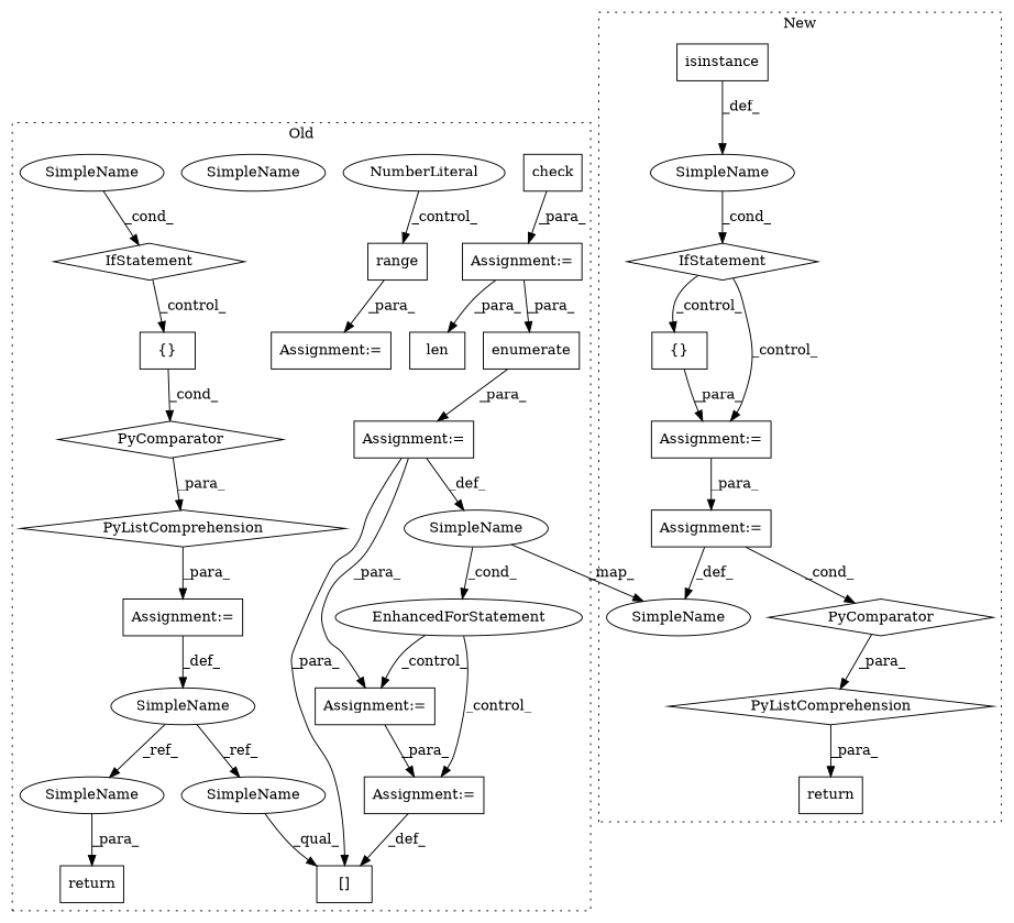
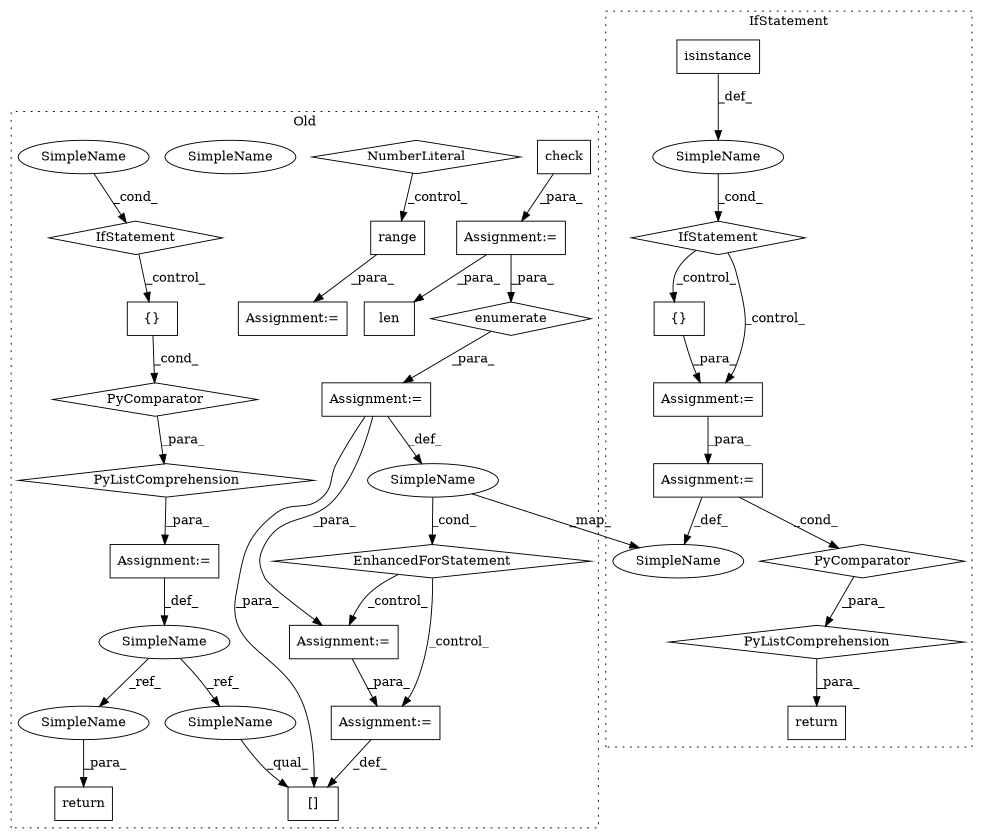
  digraph {
    fontname="DejaVu Serif"
    node [a=7 fontname="DejaVu Serif" l=1 s=1415 shape=box]
    edge [fontname="DejaVu Serif"]
    n1 [a=32 l="6,1" label=check s="1181,1191"]
    n2 [l="63,2" label="Assignment:=" s="1467,1565"]
-   n3 [a=70 l="63,2" label=EnhancedForStatement s="1467,1565" shape=ellipse]
+   n3 [a=70 l="63,2" label=EnhancedForStatement s="1467,1565" shape=diamond]
    n4 [a=2 l="2,1" label="[]" s="1619,1622"]
    n5 [a=4 l=2 label="{}" s=1355]
    n6 [a=32 l="6,1" label=range s="1422,1449"]
-   n7 [a=34 label=NumberLiteral s=1428 shape=ellipse]
+   n7 [a=34 label=NumberLiteral s=1428 shape=diamond]
    n8 [a=42 label=SimpleName s=1333 shape=ellipse]
    n9 [a=41 l=7 label=return s=1643]
    n10 [a=109 l=121 label=PyListComprehension s=1346 shape=diamond]
    n11 [a=113 l=44 label=PyComparator shape=diamond]
    n12 [a=42 label=SimpleName s=1536 shape=ellipse]
    n13 [label="Assignment:=" s=1582]
    n14 [a=32 l="4,1" label=len s="1430,1448"]
    n15 [a=42 l=5 label=SimpleName s=1454 shape=ellipse]
    n16 [a=25 l=44 label=IfStatement shape=diamond]
-   n17 [a=32 l="10,1" label=enumerate s="1540,1564"]
+   n17 [a=32 l="10,1" label=enumerate s="1540,1564" shape=diamond]
    n18 [label="Assignment:=" s=1180]
    n19 [l=44 label="Assignment:="]
    n20 [l=12 label="Assignment:=" s=1334]
    n21 [label="Assignment:=" s=1623]
    n22 [a=42 label=SimpleName s=1650 shape=ellipse]
    n23 [a=42 label=SimpleName s=1619 shape=ellipse]
    n24 [a=42 l=5 label=SimpleName s=1454 shape=ellipse]
    n25 [a=41 l=18 label=return s=1276]
    n26 [a=4 l="1,1" label="{}" s="1121,1126"]
    n27 [a=32 l="11,1" label=isinstance s="1068,1096"]
    n28 [a=109 l=130 label=PyListComprehension s=1294 shape=diamond]
    n29 [a=113 l=32 label=PyComparator s=1384 shape=diamond]
    n30 [a=42 l=3 label=SimpleName s=1387 shape=ellipse]
    n31 [a=42 label=SimpleName shape=ellipse l="" s=""]
    n32 [a=25 l="4,2" label=IfStatement s="1064,1097" shape=diamond]
    n33 [l=32 label="Assignment:=" s=1384]
    n34 [label="Assignment:=" s=1111]
    subgraph cluster_1 {
      label=Old
      style=dotted
      n1
      n2
      n3
      n4
      n5
      n6
      n7
      n8
      n9
      n10
      n11
      n12
      n13
      n14
      n15
      n16
      n17
      n18
      n19
      n20
      n21
      n22
      n23
      n24
    }
    subgraph cluster_2 {
-     label=New
+     label=IfStatement
      style=dotted
      n25
      n26
      n27
      n28
      n29
      n30
      n31
      n32
      n33
      n34
    }
    n1 -> n18 [label=_para_]
    n2 -> n4 [label=_para_]
    n2 -> n12 [label=_def_]
    n2 -> n13 [label=_para_]
    n3 -> n13 [label=_control_]
    n3 -> n21 [label=_control_]
    n5 -> n11 [label=_cond_]
    n6 -> n19 [label=_para_]
    n7 -> n6 [label=_control_]
    n8 -> n22 [label=_ref_]
    n8 -> n23 [label=_ref_]
    n10 -> n20 [label=_para_]
    n11 -> n10 [label=_para_]
    n12 -> n3 [label=_cond_]
    n12 -> n30 [label=_map_]
    n13 -> n21 [label=_para_]
    n16 -> n5 [label=_control_]
    n17 -> n2 [label=_para_]
    n18 -> n14 [label=_para_]
    n18 -> n17 [label=_para_]
    n20 -> n8 [label=_def_]
    n21 -> n4 [label=_def_]
    n22 -> n9 [label=_para_]
    n23 -> n4 [label=_qual_]
    n24 -> n16 [label=_cond_]
    n26 -> n34 [label=_para_]
    n27 -> n31 [label=_def_]
    n28 -> n25 [label=_para_]
    n29 -> n28 [label=_para_]
    n31 -> n32 [label=_cond_]
    n32 -> n26 [label=_control_]
    n32 -> n34 [label=_control_]
    n33 -> n29 [label=_cond_]
    n33 -> n30 [label=_def_]
    n34 -> n33 [label=_para_]
  }
